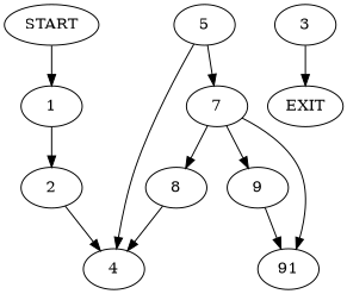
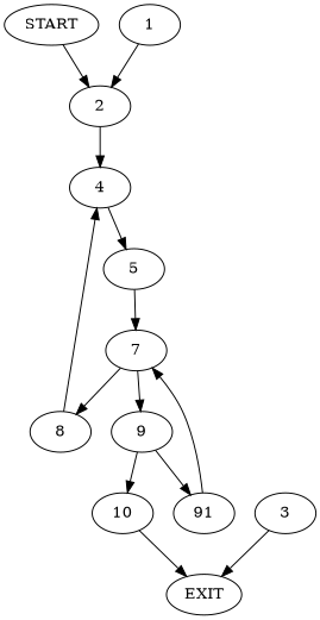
  digraph {
    n1 [label=START]
    1
    2
    n4 [label=EXIT]
    4
    3
    5
    7
    8
    9
+   10
    n12 [label=91]
-   n1 -> 1
+   n1 -> 2
    1 -> 2
    2 -> 4
-   5 -> 4
+   4 -> 5
    3 -> n4
    5 -> 7
    7 -> 8
    7 -> 9
    8 -> 4
+   9 -> 10
    9 -> n12
-   7 -> n12
+   10 -> n4
+   n12 -> 7
  }
